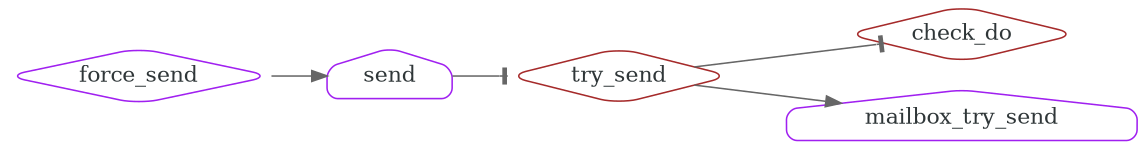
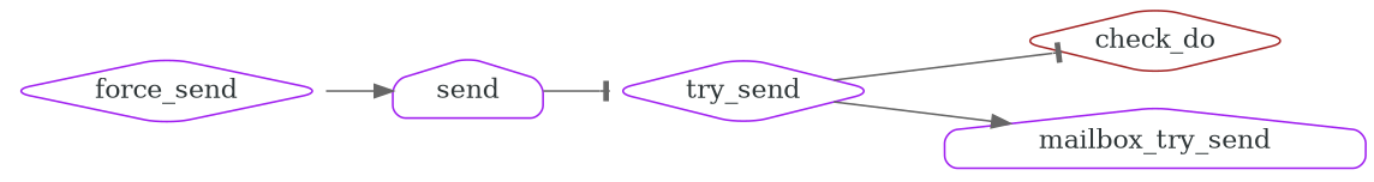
  digraph {
    newrank=true
    rankdir=LR
    node [color=purple fontcolor="#2f3638" shape=diamond style=rounded]
    edge [arrowhead=normal color=gray40]
    force_send
    send [shape=house]
-   try_send [color=brown]
+   try_send
    check_do [color=brown]
    mailbox_try_send [shape=house]
    force_send -> send
    send -> try_send [arrowhead=tee]
    try_send -> check_do [arrowhead=tee]
    try_send -> mailbox_try_send
  }
